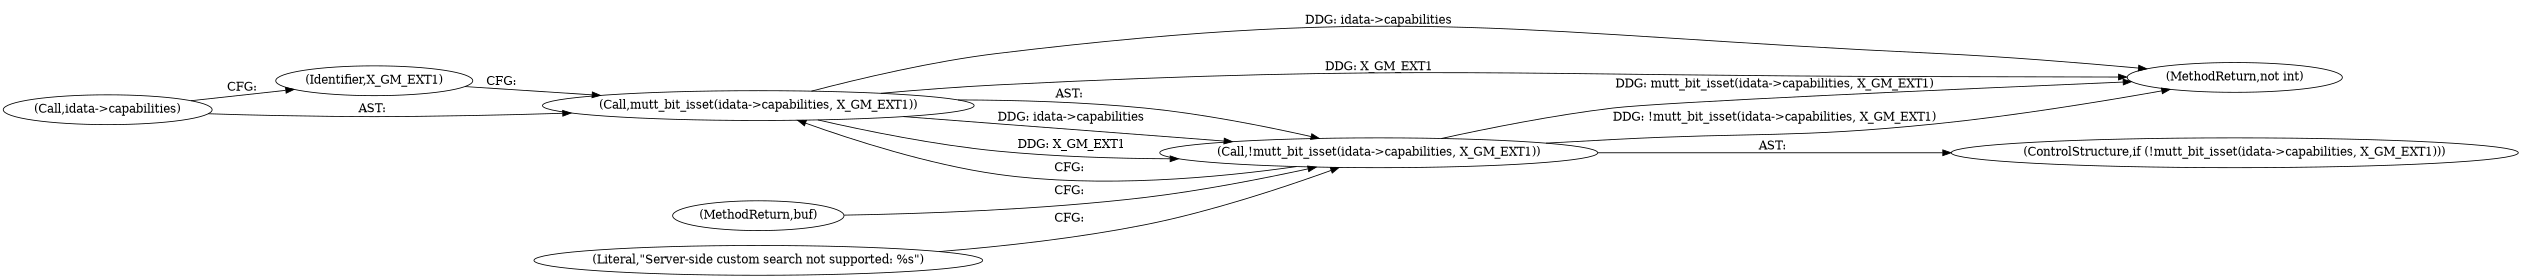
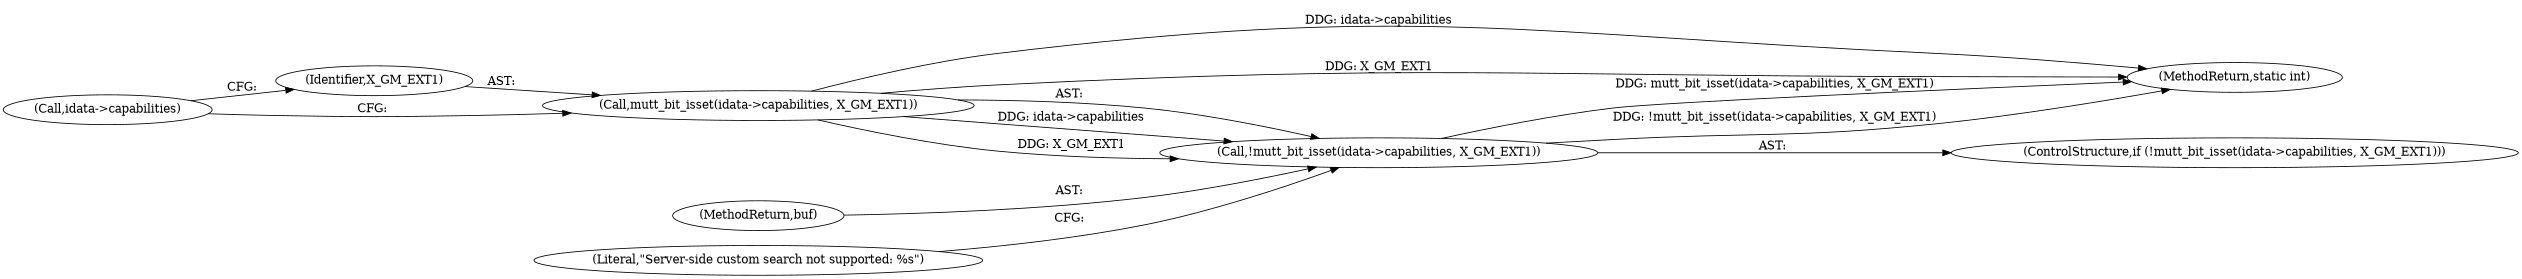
  digraph {
    rankdir=LR
    n1 [label="(Call,mutt_bit_isset(idata->capabilities, X_GM_EXT1))"]
    n2 [label="(Call,!mutt_bit_isset(idata->capabilities, X_GM_EXT1))"]
-   n3 [label="(MethodReturn,not int)"]
+   n3 [label="(MethodReturn,static int)"]
    n4 [label="(ControlStructure,if (!mutt_bit_isset(idata->capabilities, X_GM_EXT1)))"]
    n5 [label="(Identifier,X_GM_EXT1)"]
    n6 [label="(MethodReturn,buf)"]
    n7 [label="(Call,idata->capabilities)"]
    n8 [label="(Literal,\"Server-side custom search not supported: %s\")"]
    n1 -> n2 [label="AST: "]
    n1 -> n2 [label="DDG: idata->capabilities"]
    n1 -> n2 [label="DDG: X_GM_EXT1"]
    n1 -> n3 [label="DDG: idata->capabilities"]
    n1 -> n3 [label="DDG: X_GM_EXT1"]
-   n2 -> n1 [label="CFG: "]
    n2 -> n3 [label="DDG: mutt_bit_isset(idata->capabilities, X_GM_EXT1)"]
    n2 -> n3 [label="DDG: !mutt_bit_isset(idata->capabilities, X_GM_EXT1)"]
    n2 -> n4 [label="AST: "]
-   n5 -> n1 [label="CFG: "]
-   n6 -> n2 [label="CFG: "]
-   n7 -> n1 [label="AST: "]
+   n5 -> n1 [label="AST: "]
+   n6 -> n2 [label="AST: "]
+   n7 -> n1 [label="CFG: "]
    n7 -> n5 [label="CFG: "]
    n8 -> n2 [label="CFG: "]
  }
